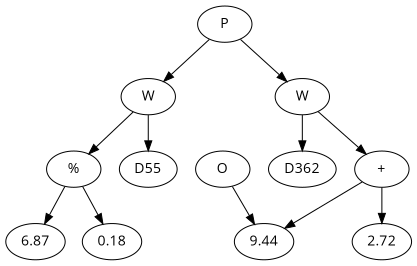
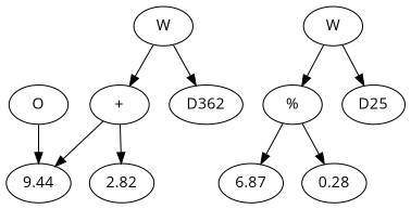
  digraph {
    fontname="Open Sans"
    node [fontname="Open Sans"]
    edge [fontname="Open Sans"]
    n1 [label=O]
    n2 [label=9.44]
-   n3 [label=P]
    n4 [label=W]
    n5 [label=W]
    n6 [label="%"]
-   n7 [label=D55]
+   n7 [label=D25]
    n8 [label="+"]
    n9 [label=D362]
    n10 [label=6.87]
-   n11 [label=0.18]
-   n12 [label=2.72]
+   n11 [label=0.28]
+   n12 [label=2.82]
    n1 -> n2
-   n3 -> n4
-   n3 -> n5
    n4 -> n6
    n4 -> n7
    n5 -> n8
    n5 -> n9
    n6 -> n10
    n6 -> n11
    n8 -> n2
    n8 -> n12
  }
